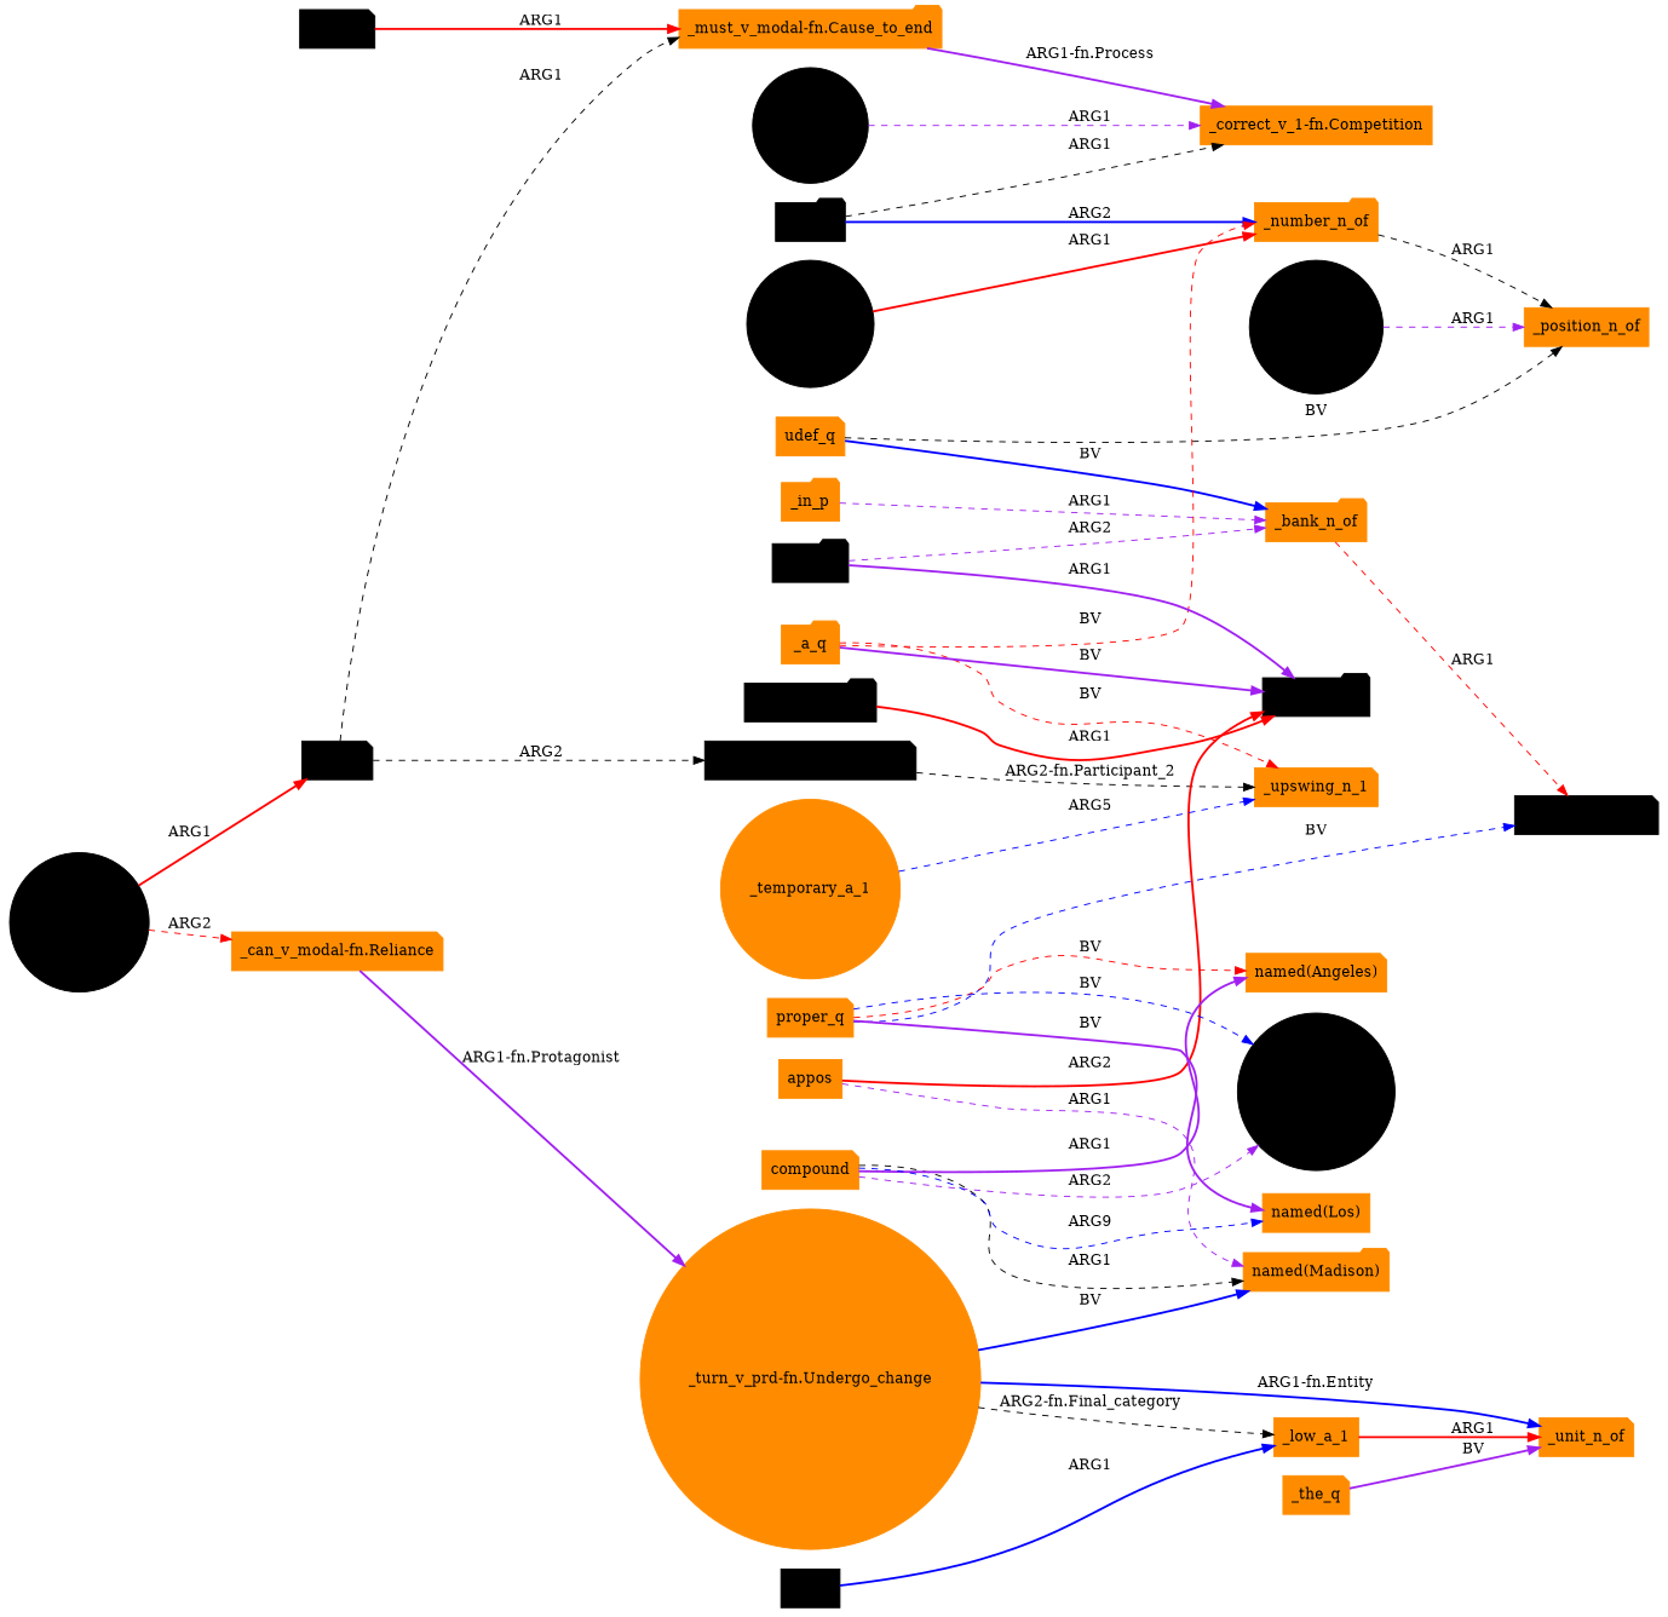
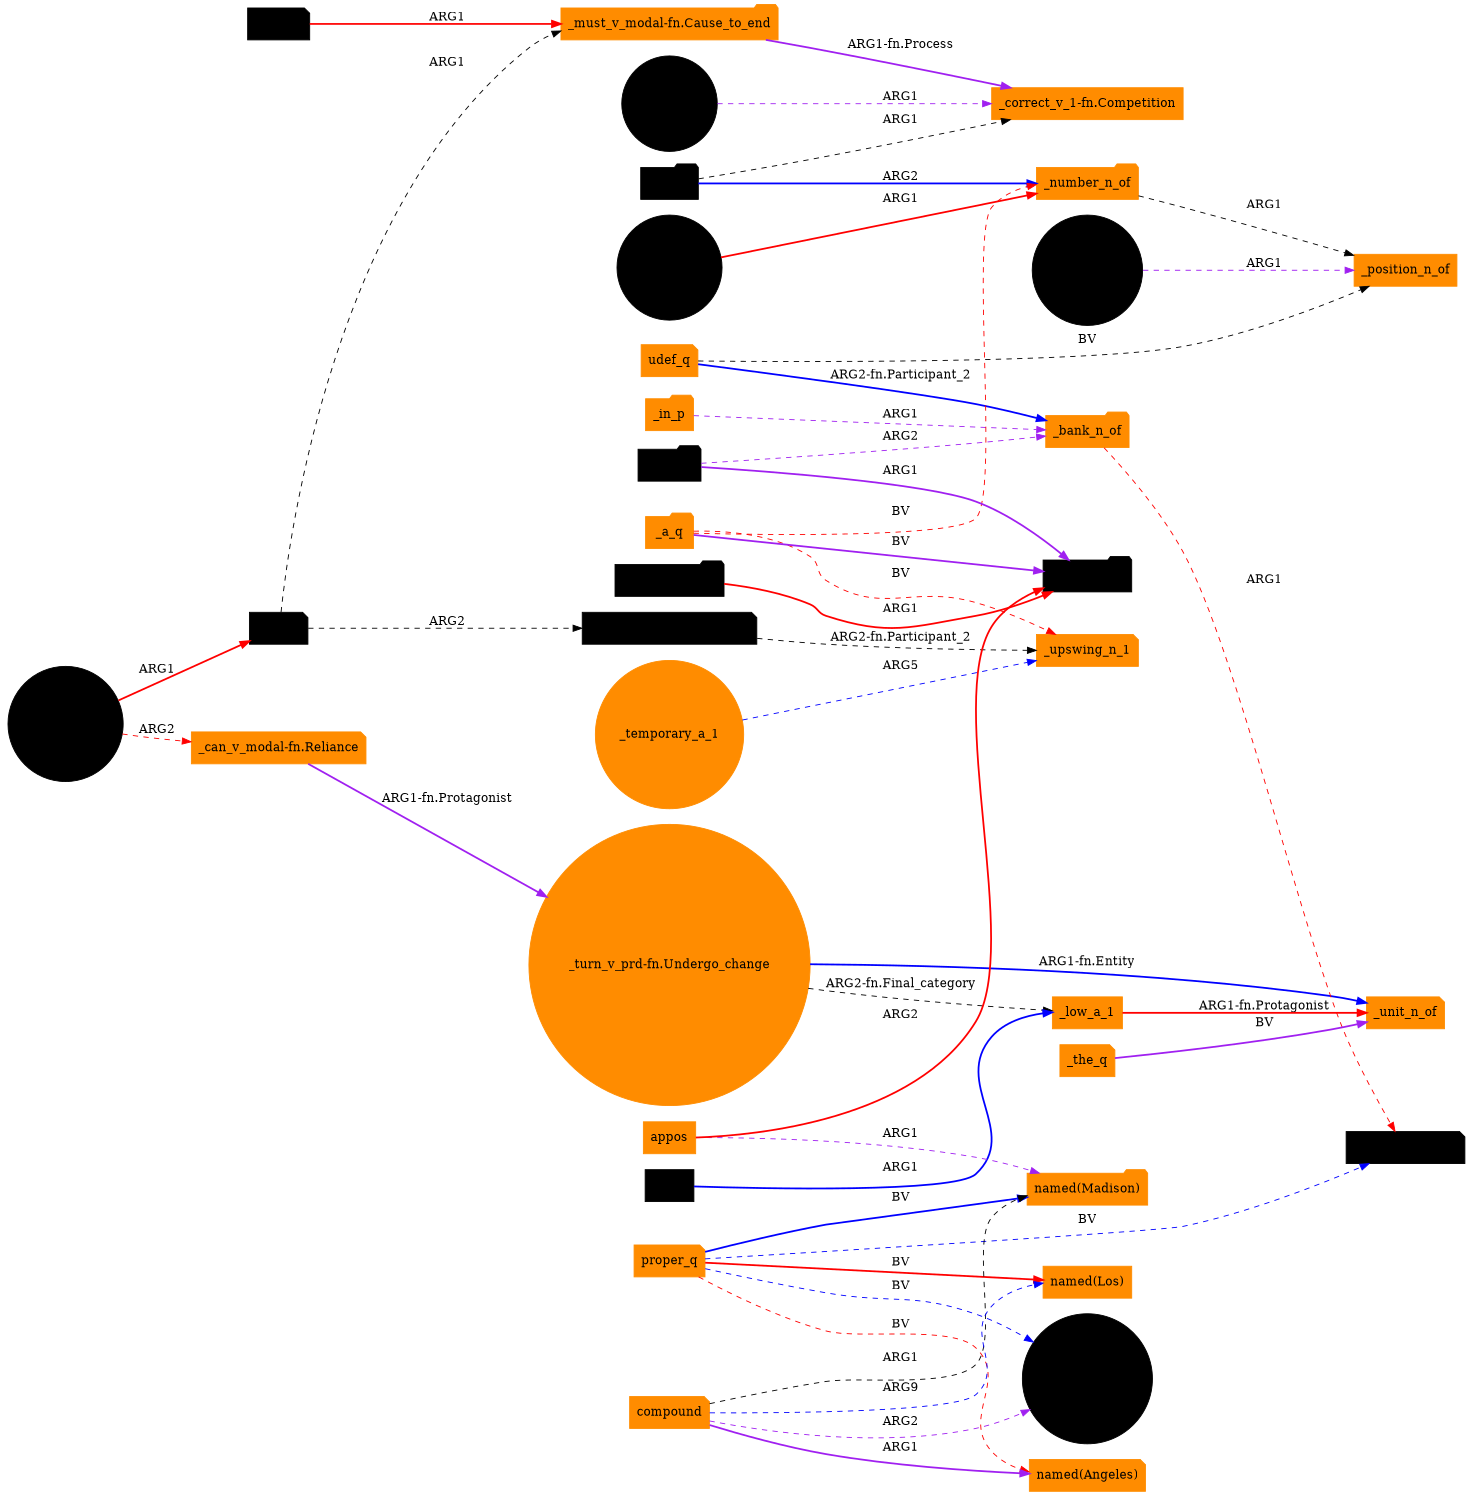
  digraph {
    rankdir=LR
    node [color=darkorange shape=note style=filled]
    edge [color=purple style=dashed]
    "_must_v_modal-fn.Cause_to_end" [shape=folder]
    "_correct_v_1-fn.Competition" [shape=box]
    _number_n_of [shape=folder]
    _position_n_of [shape=box]
    subord [color=black]
    "_spur_v_1-fn.Competition" [color=black]
    _upswing_n_1
    parg_d [color=black shape=folder]
    "_turn_v_prd-fn.Undergo_change" [shape=circle]
    _low_a_1 [shape=box]
    _unit_n_of
    focus_d [color=black]
    comp [color=black shape=box]
    "named(Madison)" [shape=folder]
    _in_p [shape=folder]
    _bank_n_of [shape=folder]
    "named(America)" [color=black]
    "_can_v_modal-fn.Reliance"
    _before_x_h [color=black shape=circle]
    appos [shape=box]
    _trader_n_1 [color=black shape=folder]
    _large_a_1 [color=black shape=circle]
    proper_q
    "named(Angeles)"
    "named(Doug)" [color=black shape=circle]
    "named(Los)" [shape=box]
    udef_q
    _temporary_a_1 [shape=circle]
    compound
    _a_q [shape=folder]
    _corporate_a_1 [color=black shape=folder]
    _with_p [color=black shape=folder]
    _the_q
    _first_a_1 [color=black shape=circle]
    _short_a_of [color=black shape=circle]
    "_must_v_modal-fn.Cause_to_end" -> "_correct_v_1-fn.Competition" [label="ARG1-fn.Process" style=bold]
    _number_n_of -> _position_n_of [color=black label=ARG1]
    subord -> "_must_v_modal-fn.Cause_to_end" [color=black label=ARG1]
    subord -> "_spur_v_1-fn.Competition" [color=black label=ARG2]
    "_spur_v_1-fn.Competition" -> _upswing_n_1 [color=black label="ARG2-fn.Participant_2"]
    parg_d -> "_correct_v_1-fn.Competition" [color=black label=ARG1]
    parg_d -> _number_n_of [color=blue label=ARG2 style=bold]
    "_turn_v_prd-fn.Undergo_change" -> _low_a_1 [color=black label="ARG2-fn.Final_category"]
    "_turn_v_prd-fn.Undergo_change" -> _unit_n_of [color=blue label="ARG1-fn.Entity" style=bold]
-   _low_a_1 -> _unit_n_of [color=red label=ARG1 style=bold]
+   _low_a_1 -> _unit_n_of [color=red label="ARG1-fn.Protagonist" style=bold]
    focus_d -> "_must_v_modal-fn.Cause_to_end" [color=red label=ARG1 style=bold]
    comp -> _low_a_1 [color=blue label=ARG1 style=bold]
    _in_p -> _bank_n_of [label=ARG1]
    _bank_n_of -> "named(America)" [color=red label=ARG1]
    "_can_v_modal-fn.Reliance" -> "_turn_v_prd-fn.Undergo_change" [label="ARG1-fn.Protagonist" style=bold]
    _before_x_h -> subord [color=red label=ARG1 style=bold]
    _before_x_h -> "_can_v_modal-fn.Reliance" [color=red label=ARG2]
    appos -> "named(Madison)" [label=ARG1]
    appos -> _trader_n_1 [color=red label=ARG2 style=bold]
    _large_a_1 -> _number_n_of [color=red label=ARG1 style=bold]
-   "_turn_v_prd-fn.Undergo_change" -> "named(Madison)" [color=blue label=BV style=bold]
+   proper_q -> "named(Madison)" [color=blue label=BV style=bold]
    proper_q -> "named(America)" [color=blue label=BV]
    proper_q -> "named(Angeles)" [color=red label=BV]
    proper_q -> "named(Doug)" [color=blue label=BV]
-   proper_q -> "named(Los)" [label=BV style=bold]
+   proper_q -> "named(Los)" [color=red label=BV style=bold]
    udef_q -> _position_n_of [color=black label=BV]
-   udef_q -> _bank_n_of [color=blue label=BV style=bold]
+   udef_q -> _bank_n_of [color=blue label="ARG2-fn.Participant_2" style=bold]
    _temporary_a_1 -> _upswing_n_1 [color=blue label=ARG5]
    compound -> "named(Madison)" [color=black label=ARG1]
    compound -> "named(Angeles)" [label=ARG1 style=bold]
    compound -> "named(Doug)" [label=ARG2]
    compound -> "named(Los)" [color=blue label=ARG9]
    _a_q -> _number_n_of [color=red label=BV]
    _a_q -> _upswing_n_1 [color=red label=BV]
    _a_q -> _trader_n_1 [label=BV style=bold]
    _corporate_a_1 -> _trader_n_1 [color=red label=ARG1 style=bold]
    _with_p -> _bank_n_of [label=ARG2]
    _with_p -> _trader_n_1 [label=ARG1 style=bold]
    _the_q -> _unit_n_of [label=BV style=bold]
    _first_a_1 -> "_correct_v_1-fn.Competition" [label=ARG1]
    _short_a_of -> _position_n_of [label=ARG1]
  }
